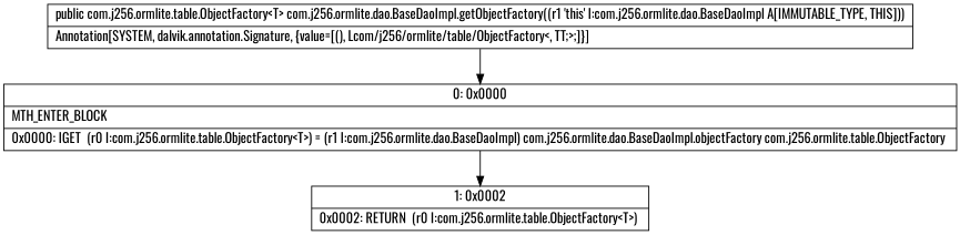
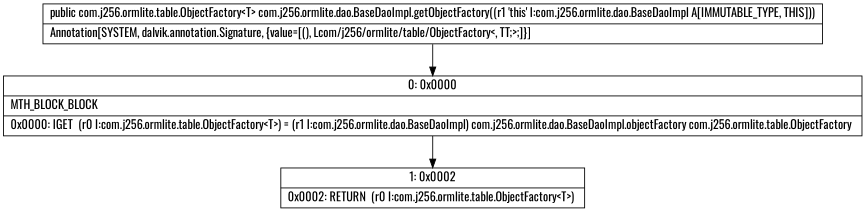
  digraph {
    fontname=Oswald
    node [shape=record fontname=Oswald]
    edge [fontname=Oswald]
-   n1 [label="{0\:\ 0x0000|MTH_ENTER_BLOCK\l|0x0000: IGET  (r0 I:com.j256.ormlite.table.ObjectFactory\<T\>) = (r1 I:com.j256.ormlite.dao.BaseDaoImpl) com.j256.ormlite.dao.BaseDaoImpl.objectFactory com.j256.ormlite.table.ObjectFactory \l}"]
+   n1 [label="{0\:\ 0x0000|MTH_BLOCK_BLOCK\l|0x0000: IGET  (r0 I:com.j256.ormlite.table.ObjectFactory\<T\>) = (r1 I:com.j256.ormlite.dao.BaseDaoImpl) com.j256.ormlite.dao.BaseDaoImpl.objectFactory com.j256.ormlite.table.ObjectFactory \l}"]
    n2 [label="{1\:\ 0x0002|0x0002: RETURN  (r0 I:com.j256.ormlite.table.ObjectFactory\<T\>) \l}"]
    n3 [label="{public com.j256.ormlite.table.ObjectFactory\<T\> com.j256.ormlite.dao.BaseDaoImpl.getObjectFactory((r1 'this' I:com.j256.ormlite.dao.BaseDaoImpl A[IMMUTABLE_TYPE, THIS]))  | Annotation[SYSTEM, dalvik.annotation.Signature, \{value=[(), Lcom\/j256\/ormlite\/table\/ObjectFactory\<, TT;\>;]\}]\l}"]
    n1 -> n2
    n3 -> n1
  }
